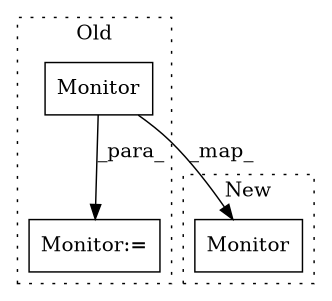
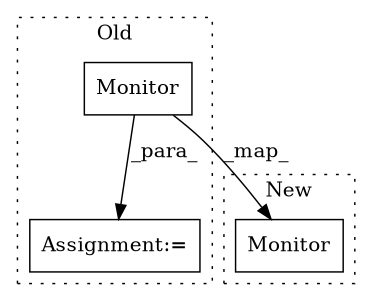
  digraph {
    node [a=32 l=9 shape=box]
    n1 [label=Monitor s=16274]
-   n2 [a=7 l=1 label="Monitor:=" s=16273]
+   n2 [a=7 l=1 label="Assignment:=" s=16273]
    n3 [label=Monitor s=16138]
    subgraph cluster_1 {
      label=Old
      style=dotted
      n1
      n2
    }
    subgraph cluster_2 {
      label=New
      style=dotted
      n3
    }
    n1 -> n2 [label=_para_]
    n1 -> n3 [label=_map_]
  }
